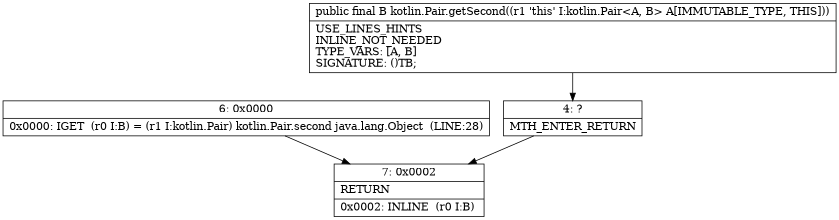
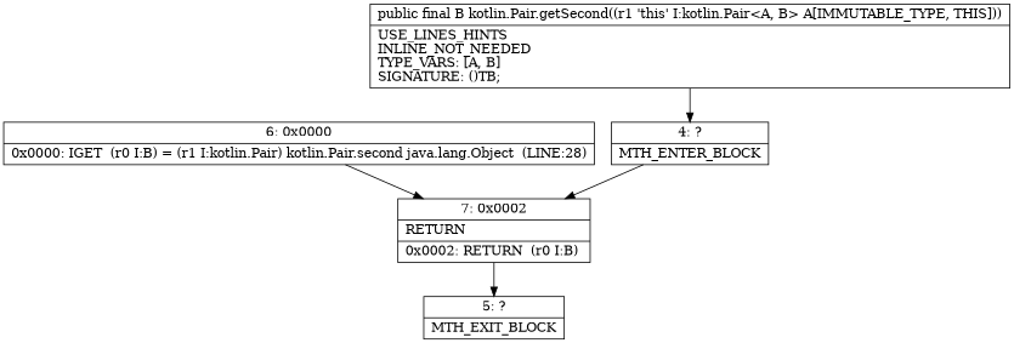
  digraph {
    node [shape=record]
-   n1 [label="{4\:\ ?|MTH_ENTER_RETURN\l}"]
-   n2 [label="{7\:\ 0x0002|RETURN\l|0x0002: INLINE  (r0 I:B) \l}"]
+   n1 [label="{4\:\ ?|MTH_ENTER_BLOCK\l}"]
+   n2 [label="{7\:\ 0x0002|RETURN\l|0x0002: RETURN  (r0 I:B) \l}"]
    n3 [label="{6\:\ 0x0000|0x0000: IGET  (r0 I:B) = (r1 I:kotlin.Pair) kotlin.Pair.second java.lang.Object  (LINE:28)\l}"]
+   n4 [label="{5\:\ ?|MTH_EXIT_BLOCK\l}"]
    n5 [label="{public final B kotlin.Pair.getSecond((r1 'this' I:kotlin.Pair\<A, B\> A[IMMUTABLE_TYPE, THIS]))  | USE_LINES_HINTS\lINLINE_NOT_NEEDED\lTYPE_VARS: [A, B]\lSIGNATURE: ()TB;\l}"]
    n1 -> n2
+   n2 -> n4
    n3 -> n2
    n5 -> n1
  }
